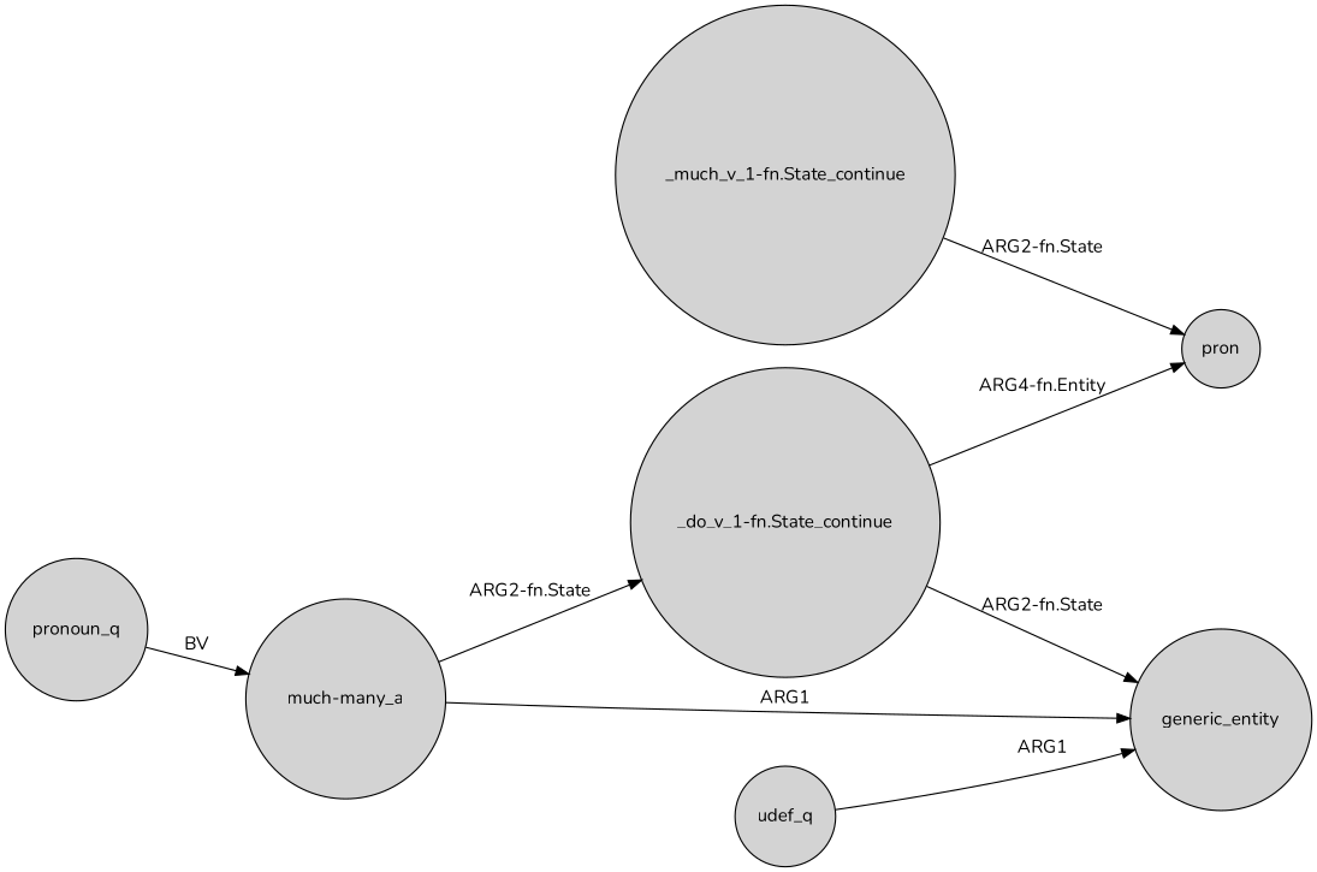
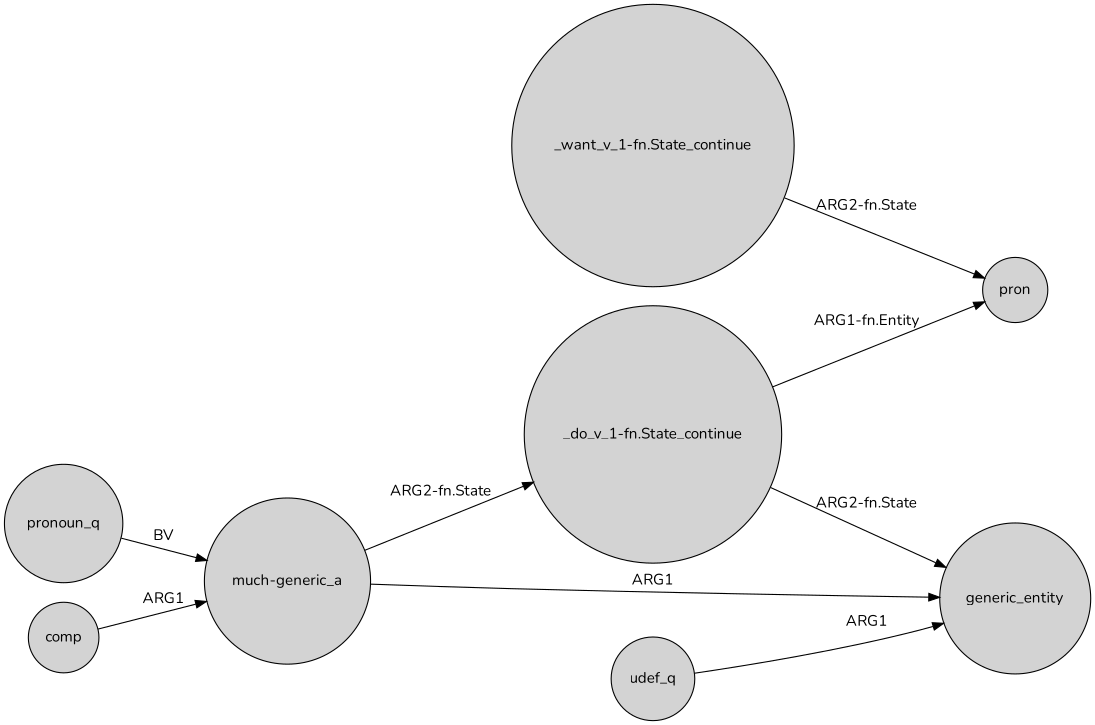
  digraph {
    fontname=Nunito
    rankdir=LR
    node [fontname=Nunito shape=circle style=filled]
    edge [fontname=Nunito]
-   "_want_v_1-fn.State_continue" [label="_much_v_1-fn.State_continue"]
+   "_want_v_1-fn.State_continue"
    pron
    "_do_v_1-fn.State_continue"
    generic_entity
-   "much-many_a"
+   "much-many_a" [label="much-generic_a"]
    udef_q
    pronoun_q
+   comp
    "_want_v_1-fn.State_continue" -> pron [label="ARG2-fn.State"]
-   "_do_v_1-fn.State_continue" -> pron [label="ARG4-fn.Entity"]
+   "_do_v_1-fn.State_continue" -> pron [label="ARG1-fn.Entity"]
    "_do_v_1-fn.State_continue" -> generic_entity [label="ARG2-fn.State"]
    "much-many_a" -> "_do_v_1-fn.State_continue" [label="ARG2-fn.State"]
    "much-many_a" -> generic_entity [label=ARG1]
    udef_q -> generic_entity [label=ARG1]
    pronoun_q -> "much-many_a" [label=BV]
+   comp -> "much-many_a" [label=ARG1]
  }
